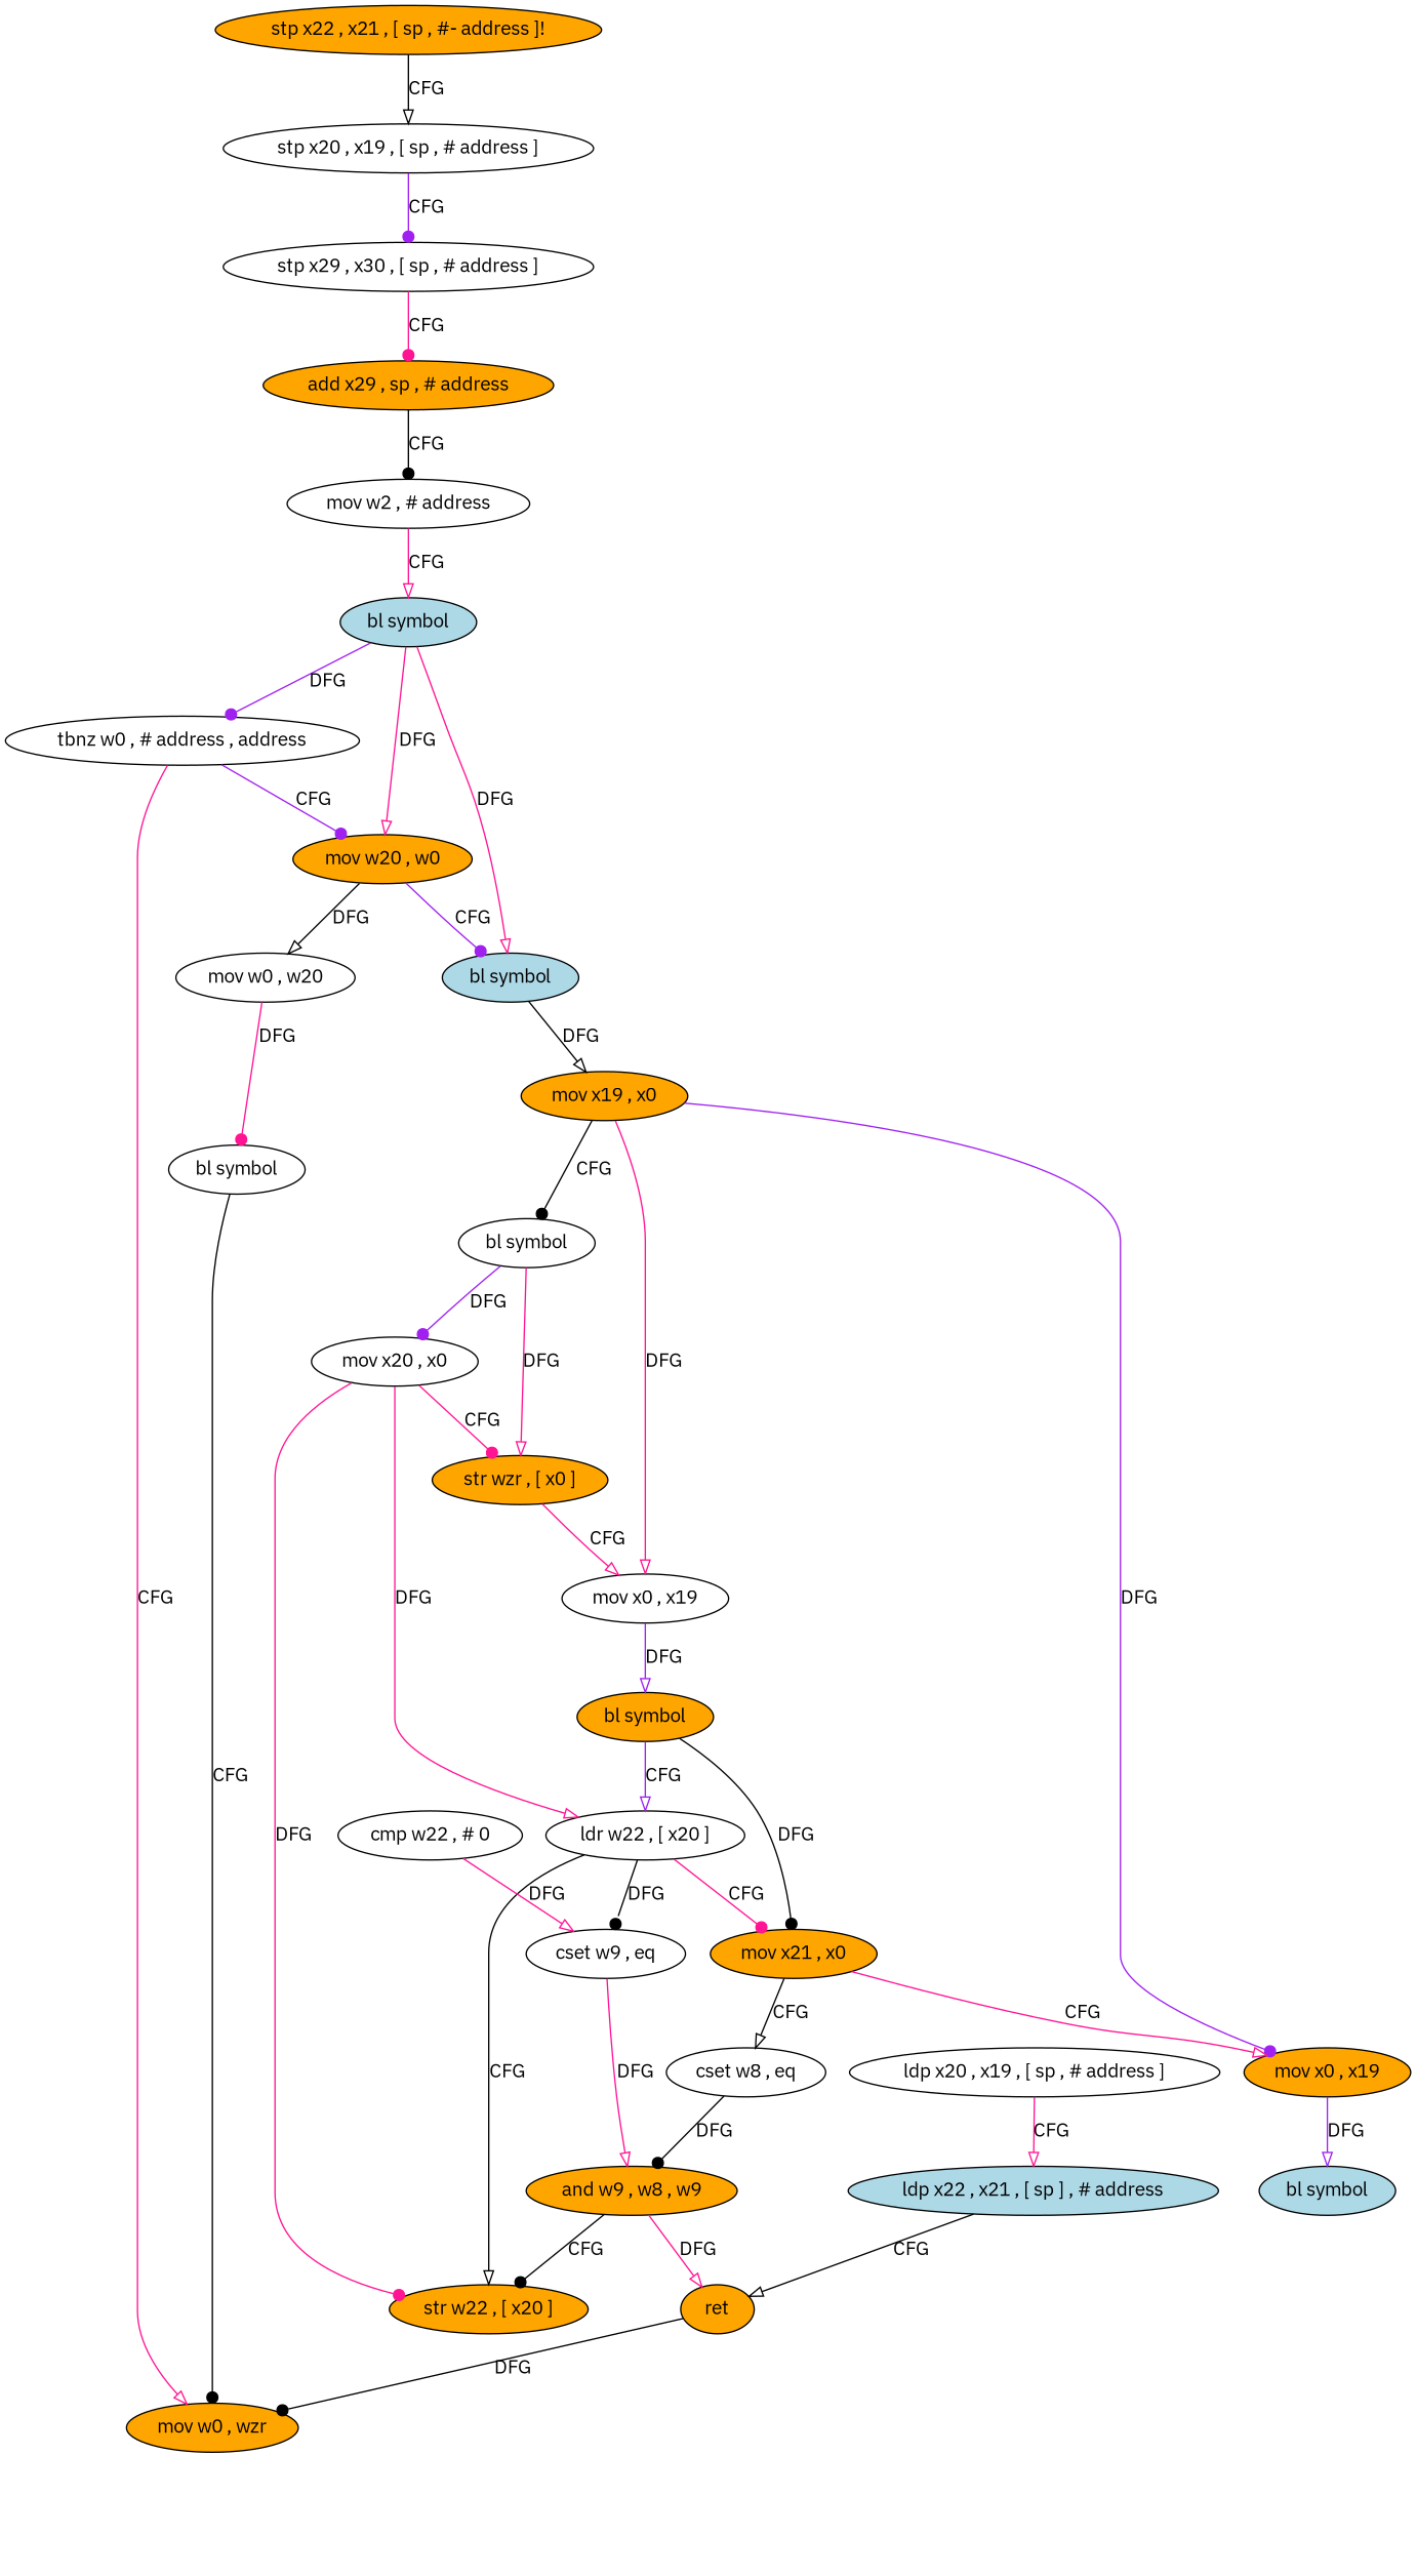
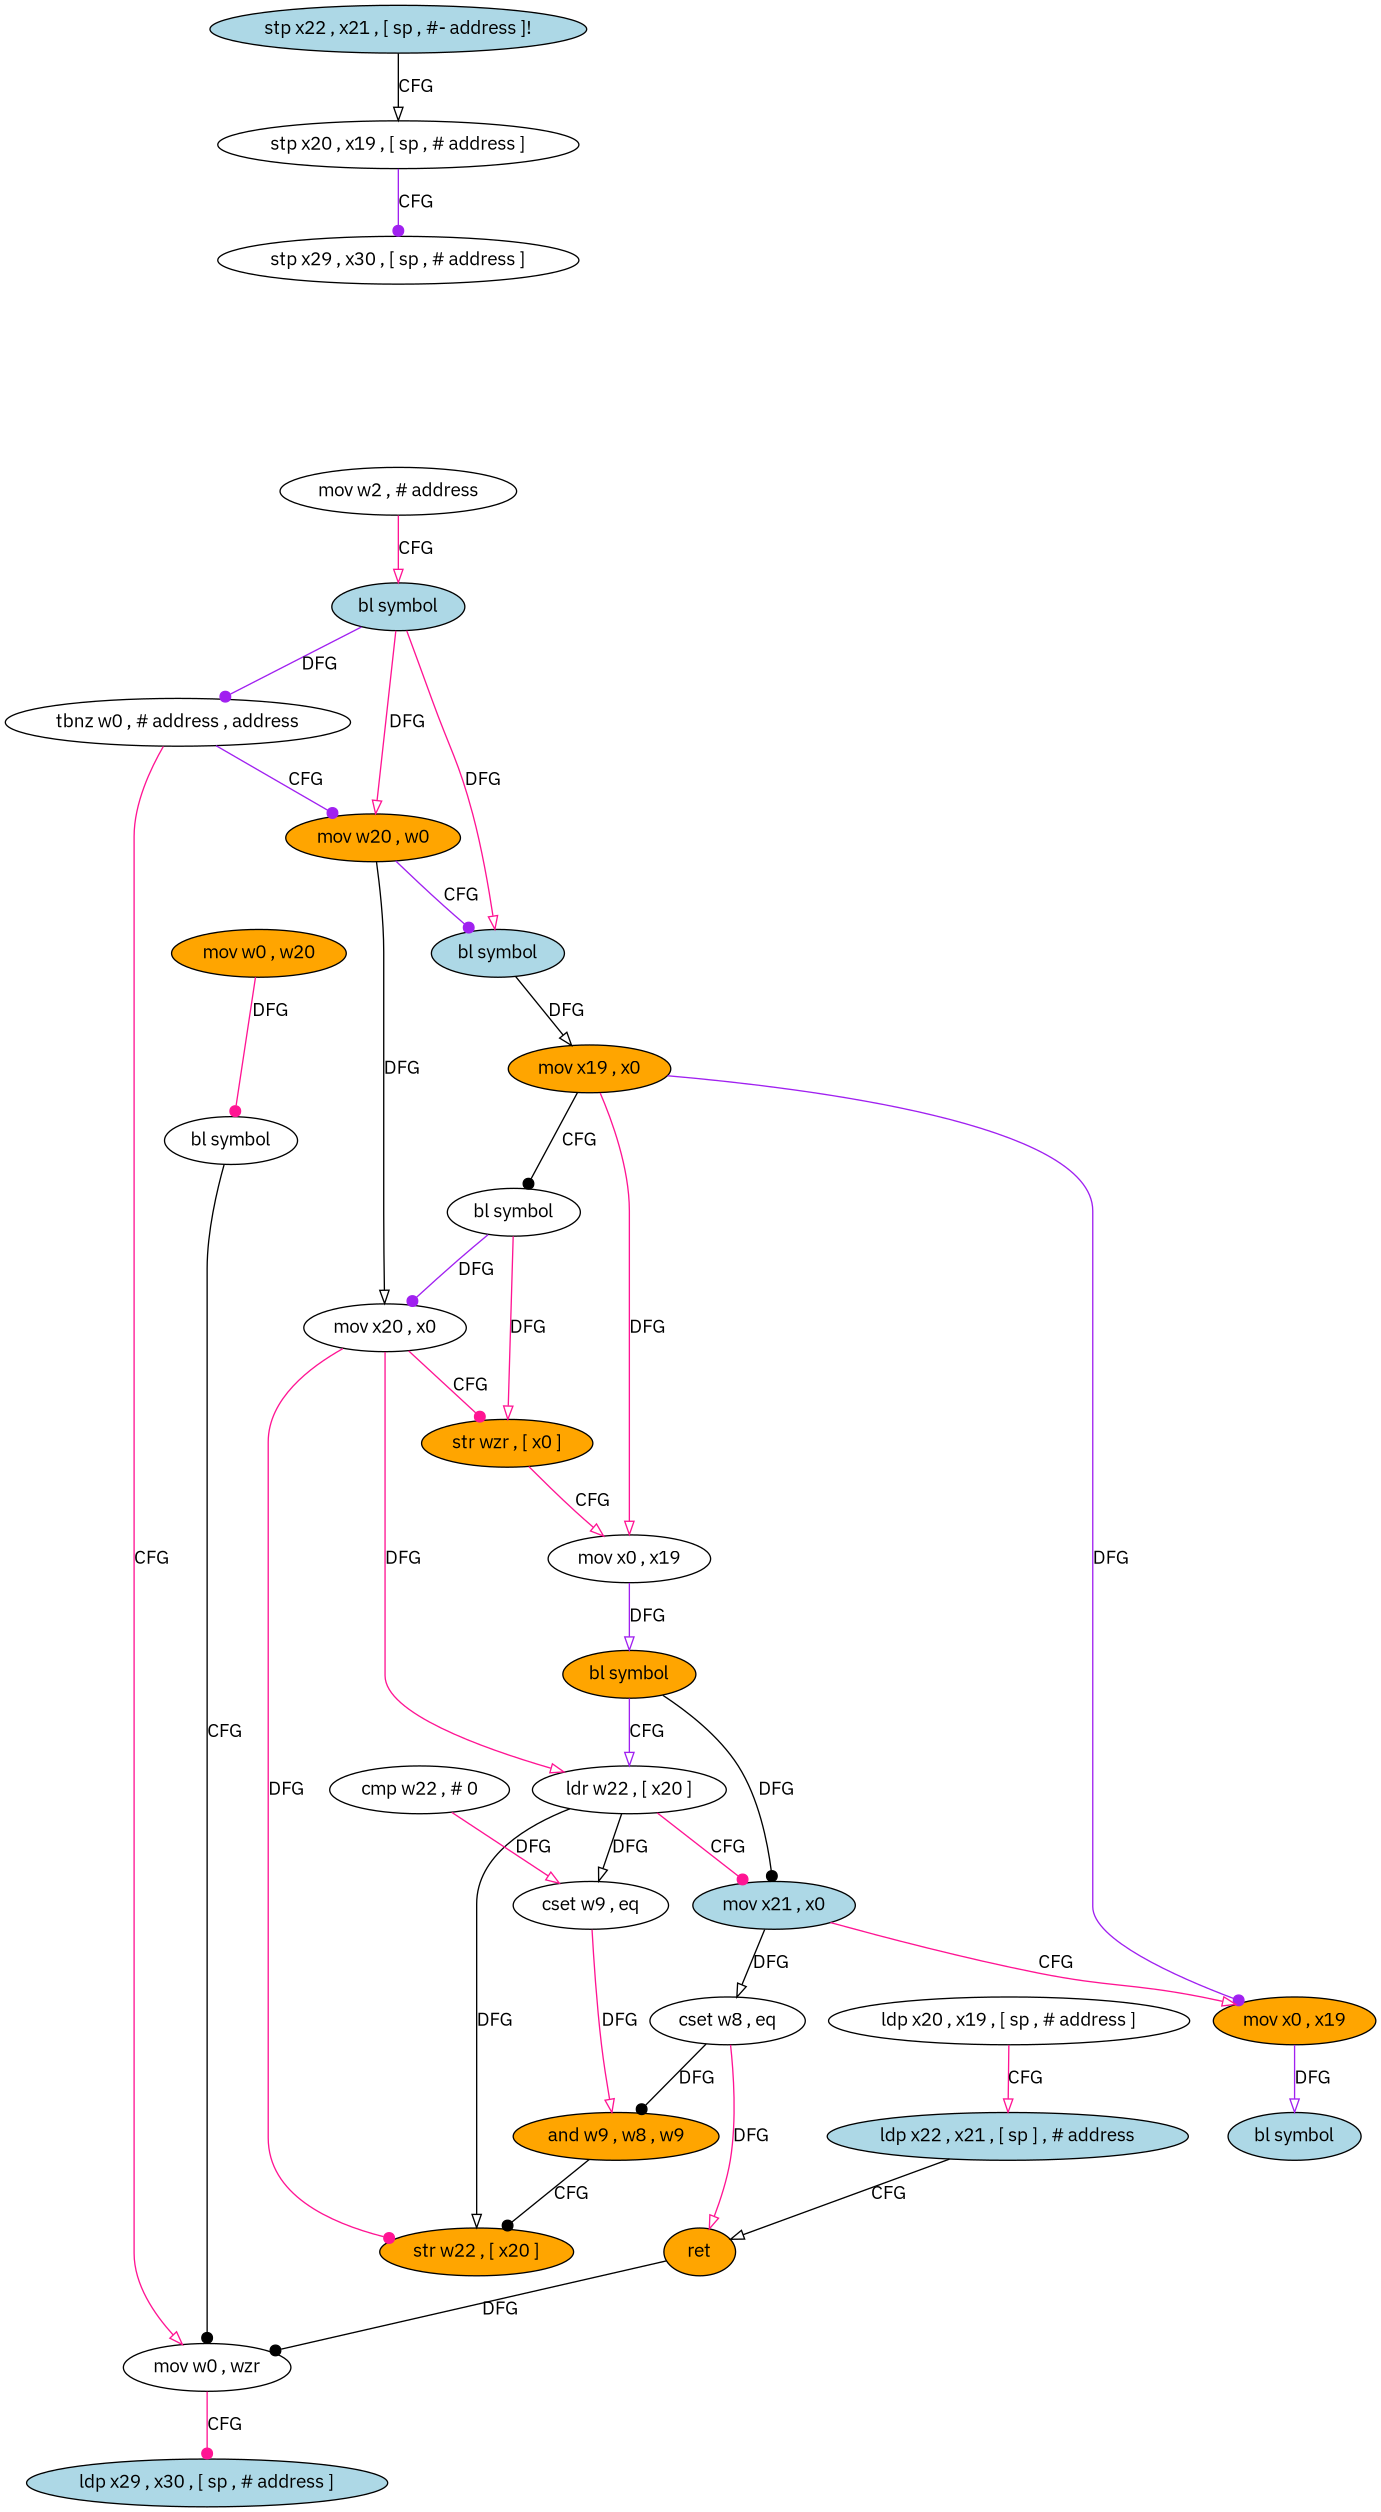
  digraph {
    fontname="IBM Plex Sans"
    node [fillcolor=white fontname="IBM Plex Sans" style=filled]
    edge [arrowhead=onormal color=deeppink fontname="IBM Plex Sans"]
-   n1 [fillcolor=orange label="stp x22 , x21 , [ sp , #- address ]!"]
+   n1 [fillcolor=lightblue label="stp x22 , x21 , [ sp , #- address ]!"]
    n2 [label="stp x20 , x19 , [ sp , # address ]"]
    n3 [label="stp x29 , x30 , [ sp , # address ]"]
-   n4 [fillcolor=orange label="add x29 , sp , # address"]
    n5 [label="mov w2 , # address"]
    n6 [fillcolor=lightblue label="bl symbol"]
    n7 [label="tbnz w0 , # address , address"]
    n8 [fillcolor=orange label="mov w20 , w0"]
    n9 [fillcolor=lightblue label="bl symbol"]
-   n10 [fillcolor=orange label="mov w0 , wzr"]
-   n11 [label="mov w0 , w20"]
+   n10 [label="mov w0 , wzr"]
+   n11 [fillcolor=orange label="mov w0 , w20"]
    n12 [fillcolor=orange label="mov x19 , x0"]
+   n13 [fillcolor=lightblue label="ldp x29 , x30 , [ sp , # address ]"]
    n14 [fillcolor=orange label=ret]
    n15 [label="bl symbol"]
    n16 [label="ldp x20 , x19 , [ sp , # address ]"]
    n17 [fillcolor=lightblue label="ldp x22 , x21 , [ sp ] , # address"]
    n18 [label="bl symbol"]
    n19 [label="mov x0 , x19"]
    n20 [fillcolor=orange label="mov x0 , x19"]
    n21 [label="mov x20 , x0"]
    n22 [fillcolor=orange label="str wzr , [ x0 ]"]
    n23 [fillcolor=orange label="bl symbol"]
    n24 [fillcolor=lightblue label="bl symbol"]
    n25 [label="ldr w22 , [ x20 ]"]
    n26 [fillcolor=orange label="str w22 , [ x20 ]"]
-   n27 [fillcolor=orange label="mov x21 , x0"]
+   n27 [fillcolor=lightblue label="mov x21 , x0"]
    n28 [label="cset w9 , eq"]
    n29 [label="cset w8 , eq"]
    n30 [fillcolor=orange label="and w9 , w8 , w9"]
    n31 [label="cmp w22 , # 0"]
    n1 -> n2 [color=black label=CFG]
    n2 -> n3 [arrowhead=dot color=purple label=CFG]
-   n3 -> n4 [arrowhead=dot label=CFG]
-   n4 -> n5 [arrowhead=dot color=black label=CFG]
    n5 -> n6 [label=CFG]
    n6 -> n7 [arrowhead=dot color=purple label=DFG]
    n6 -> n8 [label=DFG]
    n6 -> n9 [label=DFG]
    n7 -> n8 [arrowhead=dot color=purple label=CFG]
    n7 -> n10 [label=CFG]
    n8 -> n9 [arrowhead=dot color=purple label=CFG]
-   n8 -> n11 [color=black label=DFG]
+   n8 -> n21 [color=black label=DFG]
    n9 -> n12 [color=black label=DFG]
+   n10 -> n13 [arrowhead=dot label=CFG]
    n11 -> n15 [arrowhead=dot label=DFG]
    n12 -> n18 [arrowhead=dot color=black label=CFG]
    n12 -> n19 [label=DFG]
    n12 -> n20 [arrowhead=dot color=purple label=DFG]
    n14 -> n10 [arrowhead=dot color=black label=DFG]
    n15 -> n10 [arrowhead=dot color=black label=CFG]
    n16 -> n17 [label=CFG]
    n17 -> n14 [color=black label=CFG]
    n18 -> n21 [arrowhead=dot color=purple label=DFG]
    n18 -> n22 [label=DFG]
    n19 -> n23 [color=purple label=DFG]
    n20 -> n24 [color=purple label=DFG]
    n21 -> n22 [arrowhead=dot label=CFG]
    n21 -> n25 [label=DFG]
    n21 -> n26 [arrowhead=dot label=DFG]
    n22 -> n19 [label=CFG]
    n23 -> n25 [color=purple label=CFG]
    n23 -> n27 [arrowhead=dot color=black label=DFG]
-   n25 -> n26 [color=black label=CFG]
+   n25 -> n26 [color=black label=DFG]
    n25 -> n27 [arrowhead=dot label=CFG]
-   n25 -> n28 [arrowhead=dot color=black label=DFG]
+   n25 -> n28 [color=black label=DFG]
    n27 -> n20 [label=CFG]
-   n27 -> n29 [color=black label=CFG]
+   n27 -> n29 [color=black label=DFG]
    n28 -> n30 [label=DFG]
    n29 -> n30 [arrowhead=dot color=black label=DFG]
-   n30 -> n14 [label=DFG]
+   n29 -> n14 [label=DFG]
    n30 -> n26 [arrowhead=dot color=black label=CFG]
    n31 -> n28 [label=DFG]
  }
